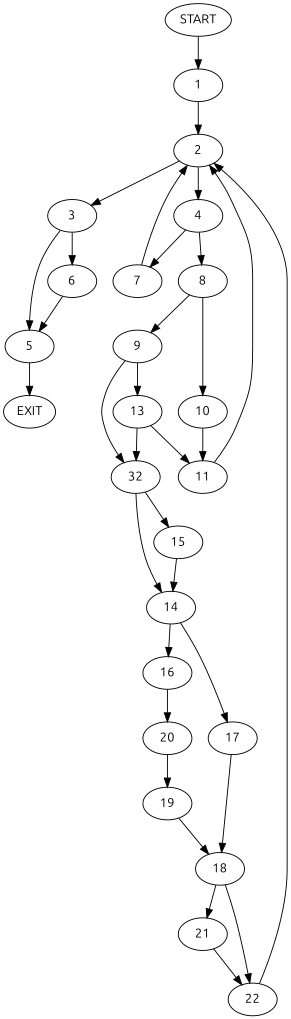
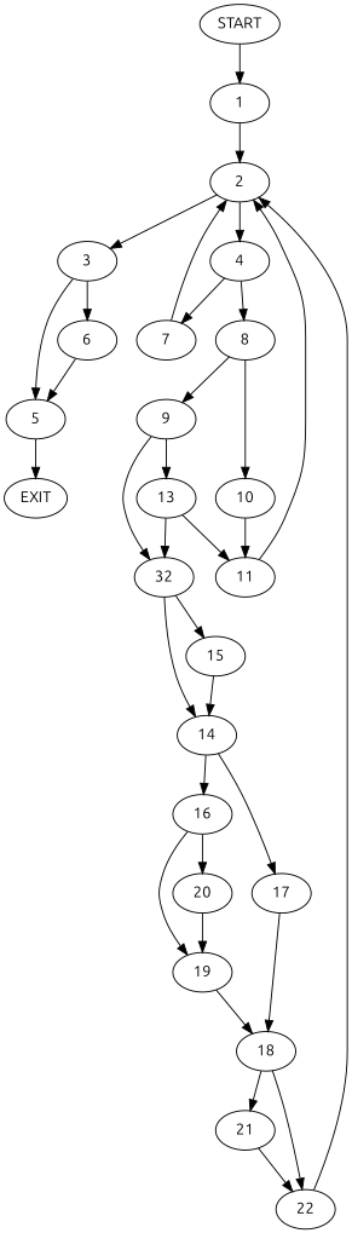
  digraph {
    fontname=Ubuntu
    node [fontname=Ubuntu]
    edge [fontname=Ubuntu]
    n1 [label=START]
    1
    2
    n4 [label=EXIT]
    3
    4
    5
    6
    7
    8
    9
    10
    n13 [label=32]
    13
    11
    14
    15
    16
    17
    19
    20
    18
    21
    22
    n1 -> 1
    1 -> 2
    2 -> 3
    2 -> 4
    3 -> 5
    3 -> 6
    4 -> 7
    4 -> 8
    5 -> n4
    6 -> 5
    7 -> 2
    8 -> 9
    8 -> 10
    9 -> n13
    9 -> 13
    10 -> 11
    n13 -> 14
    n13 -> 15
    13 -> n13
    13 -> 11
    11 -> 2
    14 -> 16
    14 -> 17
    15 -> 14
+   16 -> 19
    16 -> 20
    17 -> 18
    19 -> 18
    20 -> 19
    18 -> 21
    18 -> 22
    21 -> 22
    22 -> 2
  }
